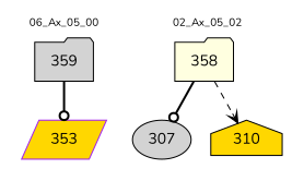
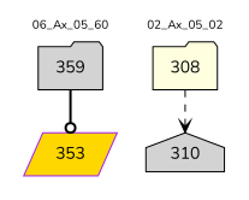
  digraph {
    fontname=Nunito
    node [color=black fillcolor=lightgrey fontname=Nunito shape=folder style=filled]
    edge [arrowhead=odot color=black fontname=Nunito style=bold]
    n1 [label=359]
    n2 [color=purple fillcolor=gold label=353 shape=parallelogram]
-   n3 [fillcolor=lightyellow label=358]
-   n4 [label=307 shape=ellipse]
-   n5 [fillcolor=gold label=310 shape=house]
+   n3 [fillcolor=lightyellow label=308]
+   n5 [label=310 shape=house]
    subgraph cluster_1 {
      color=white
      fontsize=10
-     label="06_Ax_05_00"
+     label="06_Ax_05_60"
      n1
      n2
    }
    subgraph cluster_2 {
      color=white
      fontsize=10
      label="02_Ax_05_02"
      n3
-     n4
      n5
    }
    n1 -> n2
-   n3 -> n4
    n3 -> n5 [arrowhead=vee style=dashed]
  }
